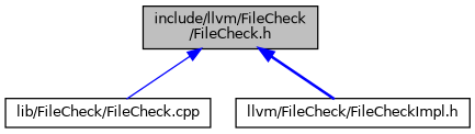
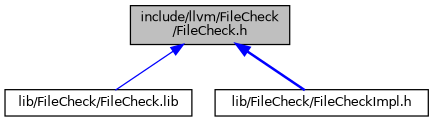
  digraph {
    node [color=black fontname=Helvetica fontsize=10 shape=record]
    edge [color=blue dir=back fontname=Helvetica fontsize=10 labelfontname=Helvetica labelfontsize=10]
    n1 [fillcolor=grey75 fontcolor=black height=0.2 label="include/llvm/FileCheck\l/FileCheck.h" style=filled width=0.4]
-   n2 [height=0.2 label="lib/FileCheck/FileCheck.cpp" width=0.4]
-   n3 [height=0.2 label="llvm/FileCheck/FileCheckImpl.h" width=0.4]
+   n2 [height=0.2 label="lib/FileCheck/FileCheck.lib" width=0.4]
+   n3 [height=0.2 label="lib/FileCheck/FileCheckImpl.h" width=0.4]
    n1 -> n2 [style=solid]
    n1 -> n3 [style=bold]
  }
